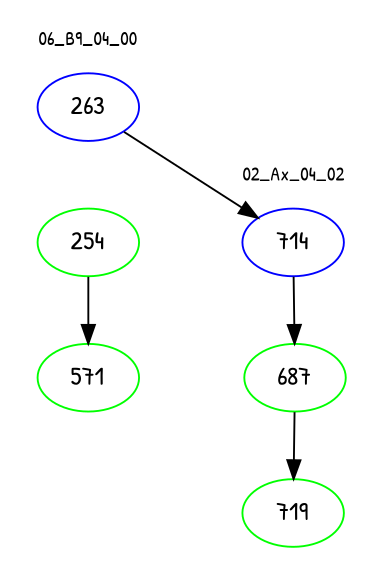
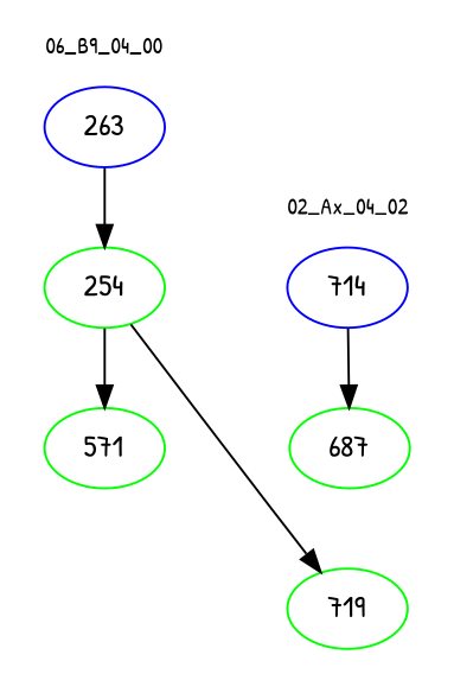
  digraph {
    fontname="Patrick Hand"
    node [color=green fontname="Patrick Hand"]
    edge [color=black fontname="Patrick Hand"]
    n1 [color=blue label=714]
    n2 [label=687]
    n3 [label=719]
    n4 [color=blue label=263]
    n5 [label=254]
    n6 [label=571]
    subgraph cluster_1 {
      color=white
      fontsize=10
      label="02_Ax_04_02"
      n1
      n2
      n3
    }
    subgraph cluster_2 {
      color=white
      fontsize=10
      label="06_B9_04_00"
      n4
      n5
      n6
    }
    n1 -> n2
-   n2 -> n3
-   n4 -> n1
+   n5 -> n3
+   n4 -> n5
    n5 -> n6
  }
